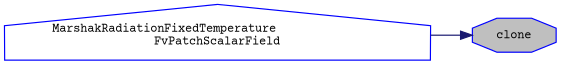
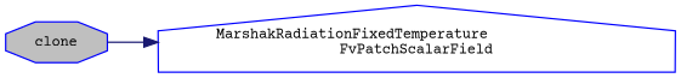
  digraph {
    rankdir=LR
    fontname="Courier Prime"
    node [color=blue fontname="Courier Prime" fontsize=10]
    n1 [fillcolor=grey75 fontcolor=black height=0.2 label=clone shape=octagon style=filled width=0.4]
    n2 [height=0.2 label="MarshakRadiationFixedTemperature\lFvPatchScalarField" shape=house width=0.4]
-   n2 -> n1 [color=midnightblue fontname="Courier Prime" fontsize=10 labelfontname=FreeSans labelfontsize=10 style=solid]
+   n1 -> n2 [color=midnightblue fontname="Courier Prime" fontsize=10 labelfontname=FreeSans labelfontsize=10 style=solid]
  }
